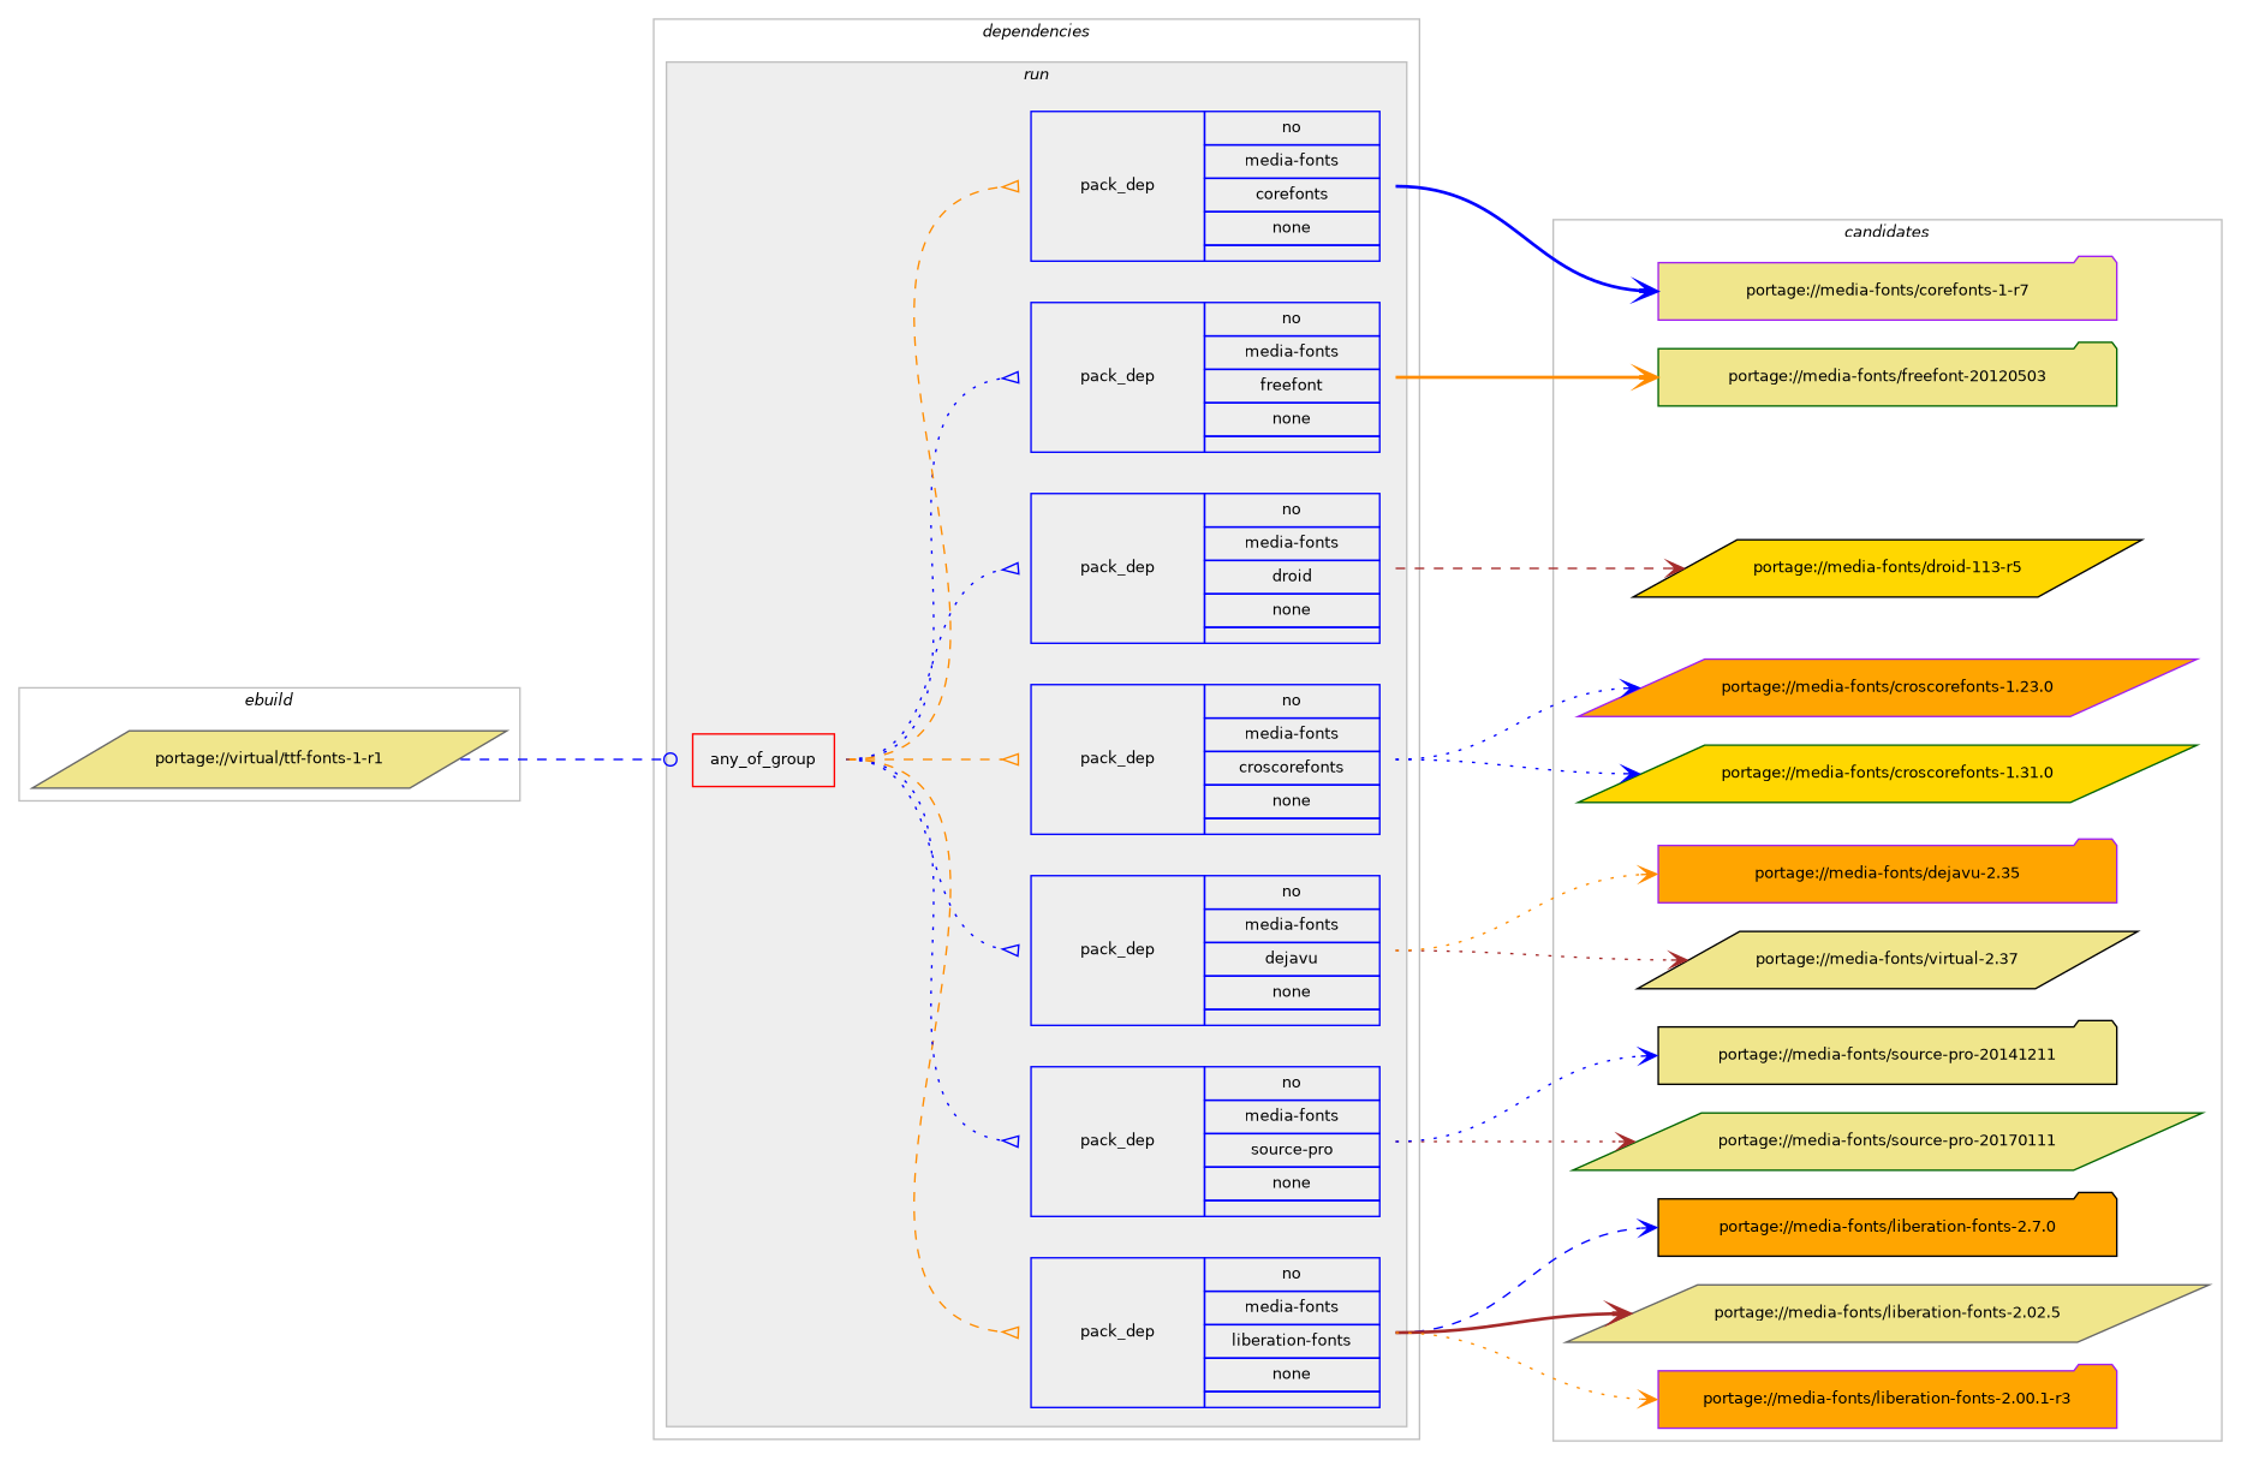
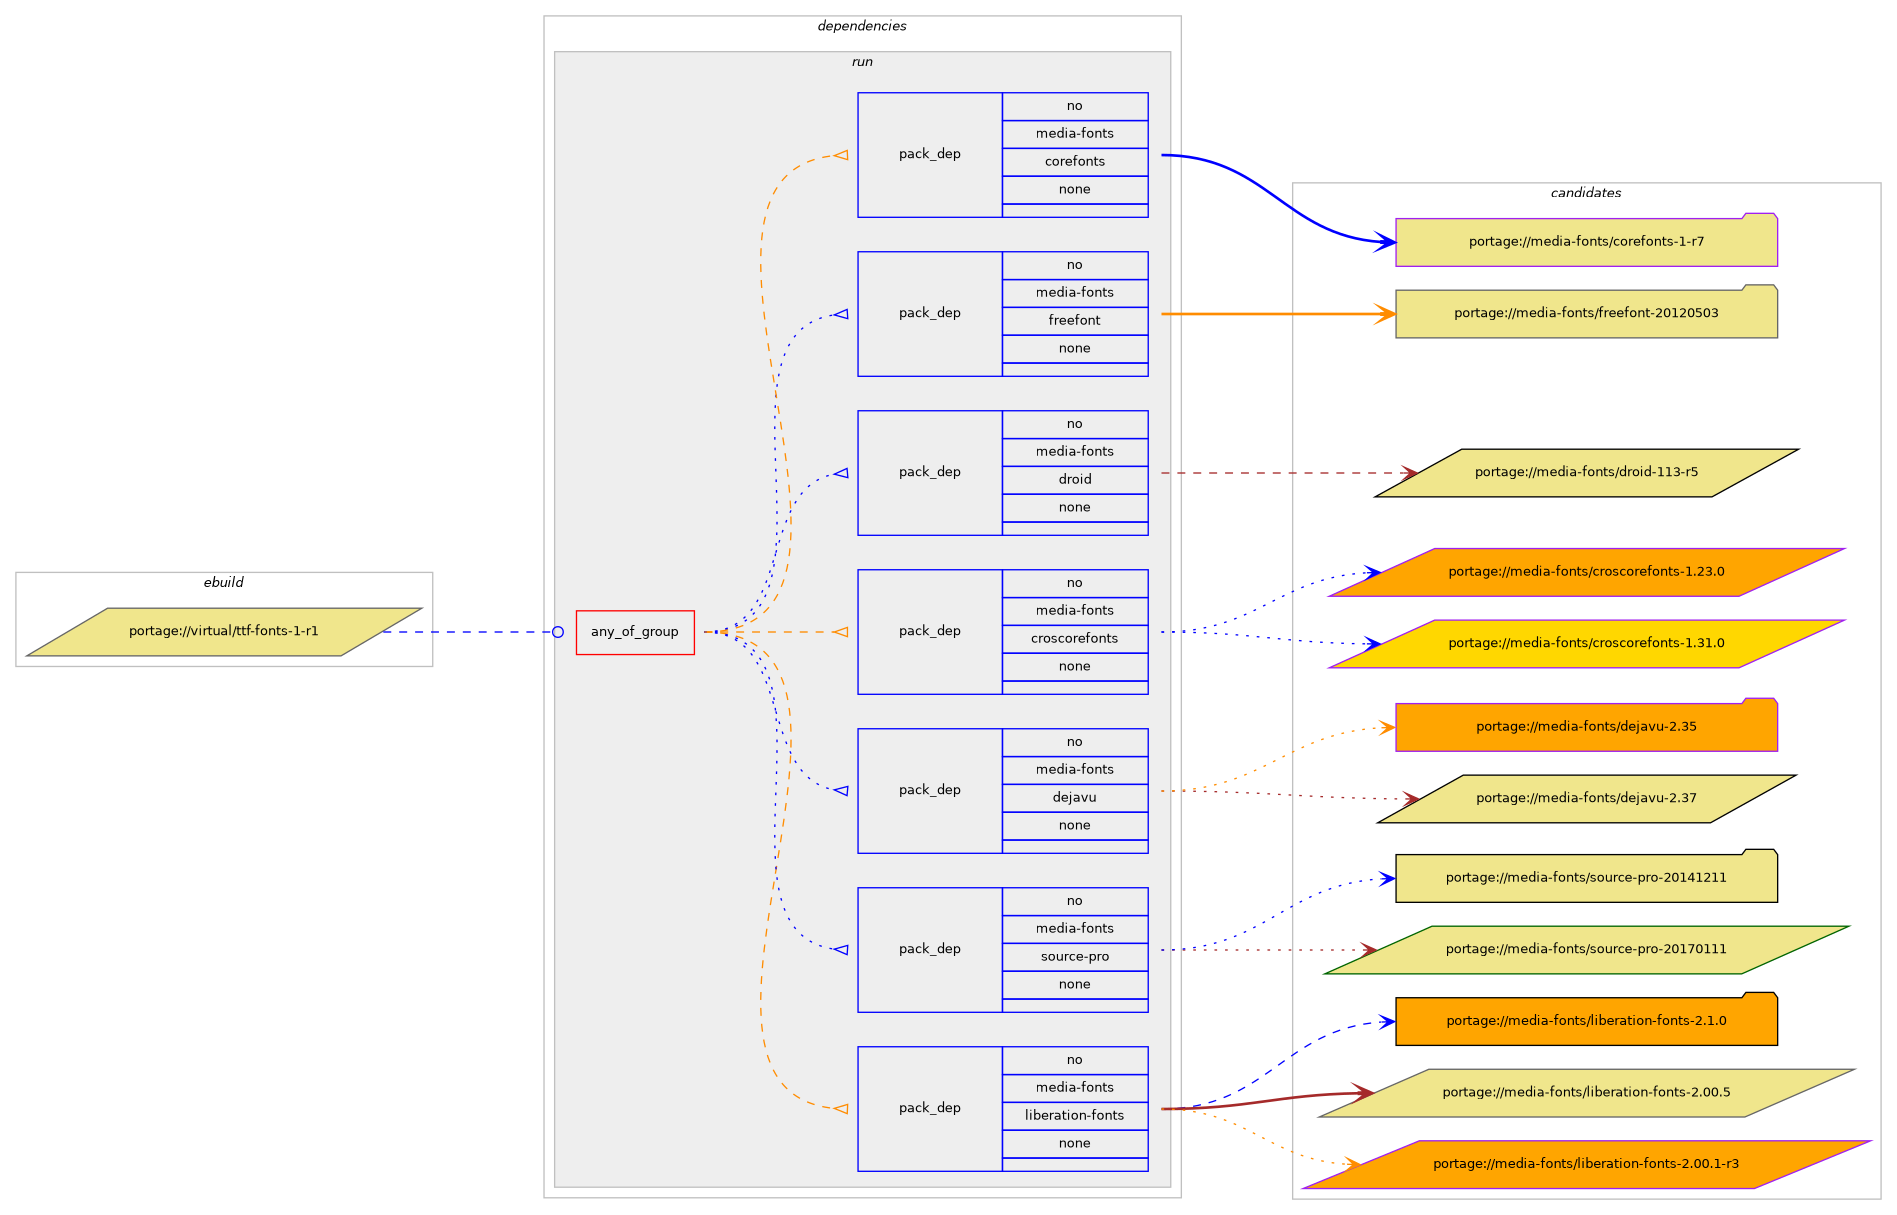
  digraph {
    compound=true
    concentrate=true
    fontname=Helvetica
    fontsize=10
    newrank=true
    rankdir=LR
    ranksep=1.5
    node [color=blue fontname=Helvetica fontsize=10 shape=none style=filled]
    edge [arrowhead=vee color=blue headport=w style=dotted tailport=e weight=100]
    n1 [color=gray40 fillcolor=khaki label="portage://virtual/ttf-fonts-1-r1" shape=parallelogram width=4]
    n2 [label=<<TABLE BORDER="0" CELLBORDER="1" CELLSPACING="0" CELLPADDING="4" WIDTH="220"><TR><TD ROWSPAN="6" CELLPADDING="30">pack_dep</TD></TR><TR><TD WIDTH="110">no</TD></TR><TR><TD>media-fonts</TD></TR><TR><TD>liberation-fonts</TD></TR><TR><TD>none</TD></TR><TR><TD></TD></TR></TABLE>> style=""]
    n3 [label=<<TABLE BORDER="0" CELLBORDER="1" CELLSPACING="0" CELLPADDING="4" WIDTH="220"><TR><TD ROWSPAN="6" CELLPADDING="30">pack_dep</TD></TR><TR><TD WIDTH="110">no</TD></TR><TR><TD>media-fonts</TD></TR><TR><TD>source-pro</TD></TR><TR><TD>none</TD></TR><TR><TD></TD></TR></TABLE>> style=""]
    n4 [label=<<TABLE BORDER="0" CELLBORDER="1" CELLSPACING="0" CELLPADDING="4" WIDTH="220"><TR><TD ROWSPAN="6" CELLPADDING="30">pack_dep</TD></TR><TR><TD WIDTH="110">no</TD></TR><TR><TD>media-fonts</TD></TR><TR><TD>dejavu</TD></TR><TR><TD>none</TD></TR><TR><TD></TD></TR></TABLE>> style=""]
    n5 [label=<<TABLE BORDER="0" CELLBORDER="1" CELLSPACING="0" CELLPADDING="4" WIDTH="220"><TR><TD ROWSPAN="6" CELLPADDING="30">pack_dep</TD></TR><TR><TD WIDTH="110">no</TD></TR><TR><TD>media-fonts</TD></TR><TR><TD>croscorefonts</TD></TR><TR><TD>none</TD></TR><TR><TD></TD></TR></TABLE>> style=""]
    n6 [label=<<TABLE BORDER="0" CELLBORDER="1" CELLSPACING="0" CELLPADDING="4" WIDTH="220"><TR><TD ROWSPAN="6" CELLPADDING="30">pack_dep</TD></TR><TR><TD WIDTH="110">no</TD></TR><TR><TD>media-fonts</TD></TR><TR><TD>droid</TD></TR><TR><TD>none</TD></TR><TR><TD></TD></TR></TABLE>> style=""]
    n7 [label=<<TABLE BORDER="0" CELLBORDER="1" CELLSPACING="0" CELLPADDING="4" WIDTH="220"><TR><TD ROWSPAN="6" CELLPADDING="30">pack_dep</TD></TR><TR><TD WIDTH="110">no</TD></TR><TR><TD>media-fonts</TD></TR><TR><TD>freefont</TD></TR><TR><TD>none</TD></TR><TR><TD></TD></TR></TABLE>> style=""]
    n8 [label=<<TABLE BORDER="0" CELLBORDER="1" CELLSPACING="0" CELLPADDING="4" WIDTH="220"><TR><TD ROWSPAN="6" CELLPADDING="30">pack_dep</TD></TR><TR><TD WIDTH="110">no</TD></TR><TR><TD>media-fonts</TD></TR><TR><TD>corefonts</TD></TR><TR><TD>none</TD></TR><TR><TD></TD></TR></TABLE>> style=""]
    n9 [color=red label=<<TABLE BORDER="0" CELLBORDER="1" CELLSPACING="0" CELLPADDING="4"><TR><TD CELLPADDING="10">any_of_group</TD></TR></TABLE>> style=""]
-   n10 [color=black fillcolor=orange label="portage://media-fonts/liberation-fonts-2.7.0" shape=folder width=4]
-   n11 [color=gray40 fillcolor=khaki label="portage://media-fonts/liberation-fonts-2.02.5" shape=parallelogram width=4]
-   n12 [color=purple fillcolor=orange label="portage://media-fonts/liberation-fonts-2.00.1-r3" shape=folder width=4]
+   n10 [color=black fillcolor=orange label="portage://media-fonts/liberation-fonts-2.1.0" shape=folder width=4]
+   n11 [color=gray40 fillcolor=khaki label="portage://media-fonts/liberation-fonts-2.00.5" shape=parallelogram width=4]
+   n12 [color=purple fillcolor=orange label="portage://media-fonts/liberation-fonts-2.00.1-r3" shape=parallelogram width=4]
    n13 [color=darkgreen fillcolor=khaki label="portage://media-fonts/source-pro-20170111" shape=parallelogram width=4]
    n14 [color=black fillcolor=khaki label="portage://media-fonts/source-pro-20141211" shape=folder width=4]
-   n15 [color=black fillcolor=khaki label="portage://media-fonts/virtual-2.37" shape=parallelogram width=4]
+   n15 [color=black fillcolor=khaki label="portage://media-fonts/dejavu-2.37" shape=parallelogram width=4]
    n16 [color=purple fillcolor=orange label="portage://media-fonts/dejavu-2.35" shape=folder width=4]
-   n17 [color=darkgreen fillcolor=gold label="portage://media-fonts/croscorefonts-1.31.0" shape=parallelogram width=4]
+   n17 [color=purple fillcolor=gold label="portage://media-fonts/croscorefonts-1.31.0" shape=parallelogram width=4]
    n18 [color=purple fillcolor=orange label="portage://media-fonts/croscorefonts-1.23.0" shape=parallelogram width=4]
-   n19 [color=black fillcolor=gold label="portage://media-fonts/droid-113-r5" shape=parallelogram width=4]
-   n20 [color=darkgreen fillcolor=khaki label="portage://media-fonts/freefont-20120503" shape=folder width=4]
+   n19 [color=black fillcolor=khaki label="portage://media-fonts/droid-113-r5" shape=parallelogram width=4]
+   n20 [color=gray40 fillcolor=khaki label="portage://media-fonts/freefont-20120503" shape=folder width=4]
    n21 [color=purple fillcolor=khaki label="portage://media-fonts/corefonts-1-r7" shape=folder width=4]
    subgraph cluster_1 {
      color=gray
      label=<<i>dependencies</i>>
      subgraph cluster_2 {
        color=gray
        fillcolor="#eeeeee"
        label=<<i>compile</i>>
        style=filled
      }
      subgraph cluster_3 {
        color=gray
        fillcolor="#eeeeee"
        label=<<i>compile and run</i>>
        style=filled
      }
      subgraph cluster_4 {
        color=gray
        fillcolor="#eeeeee"
        label=<<i>run</i>>
        style=filled
        subgraph sub_5 {
          color=gray
          fillcolor="#eeeeee"
          label=<<i>run</i>>
          style=filled
          n9
          subgraph sub_6 {
            color=gray
            fillcolor="#eeeeee"
            label=<<i>run</i>>
            style=filled
            n2
          }
          subgraph sub_7 {
            color=gray
            fillcolor="#eeeeee"
            label=<<i>run</i>>
            style=filled
            n3
          }
          subgraph sub_8 {
            color=gray
            fillcolor="#eeeeee"
            label=<<i>run</i>>
            style=filled
            n4
          }
          subgraph sub_9 {
            color=gray
            fillcolor="#eeeeee"
            label=<<i>run</i>>
            style=filled
            n5
          }
          subgraph sub_10 {
            color=gray
            fillcolor="#eeeeee"
            label=<<i>run</i>>
            style=filled
            n6
          }
          subgraph sub_11 {
            color=gray
            fillcolor="#eeeeee"
            label=<<i>run</i>>
            style=filled
            n7
          }
          subgraph sub_12 {
            color=gray
            fillcolor="#eeeeee"
            label=<<i>run</i>>
            style=filled
            n8
          }
        }
      }
    }
    subgraph cluster_13 {
      color=gray
      label=<<i>ebuild</i>>
      rank=same
      n1
    }
    subgraph cluster_14 {
      color=gray
      label=<<i>candidates</i>>
      rank=same
      subgraph sub_15 {
        color=black
        label=<<i>candidates</i>>
        nodesep=1
        rank=same
        n10
        n11
        n12
      }
      subgraph sub_16 {
        color=black
        label=<<i>candidates</i>>
        nodesep=1
        rank=same
        n13
        n14
      }
      subgraph sub_17 {
        color=black
        label=<<i>candidates</i>>
        nodesep=1
        rank=same
        n15
        n16
      }
      subgraph sub_18 {
        color=black
        label=<<i>candidates</i>>
        nodesep=1
        rank=same
        n17
        n18
      }
      subgraph sub_19 {
        color=black
        label=<<i>candidates</i>>
        nodesep=1
        rank=same
        n19
      }
      subgraph sub_20 {
        color=black
        label=<<i>candidates</i>>
        nodesep=1
        rank=same
        n20
      }
      subgraph sub_21 {
        color=black
        label=<<i>candidates</i>>
        nodesep=1
        rank=same
        n21
      }
    }
    n1 -> n9 [arrowhead=odot style=dashed weight=20]
    n2 -> n10 [style=dashed]
    n2 -> n11 [color=brown style=bold]
    n2 -> n12 [color=darkorange]
    n3 -> n13 [color=brown]
    n3 -> n14
    n4 -> n15 [color=brown]
    n4 -> n16 [color=darkorange]
    n5 -> n17
    n5 -> n18
    n6 -> n19 [color=brown style=dashed]
    n7 -> n20 [color=darkorange style=bold]
    n8 -> n21 [style=bold]
    n9 -> n2 [arrowhead=oinv color=darkorange style=dashed weight=20]
    n9 -> n3 [arrowhead=oinv weight=20]
    n9 -> n4 [arrowhead=oinv weight=20]
    n9 -> n5 [arrowhead=oinv color=darkorange style=dashed weight=20]
    n9 -> n6 [arrowhead=oinv weight=20]
    n9 -> n7 [arrowhead=oinv weight=20]
    n9 -> n8 [arrowhead=oinv color=darkorange style=dashed weight=20]
  }
